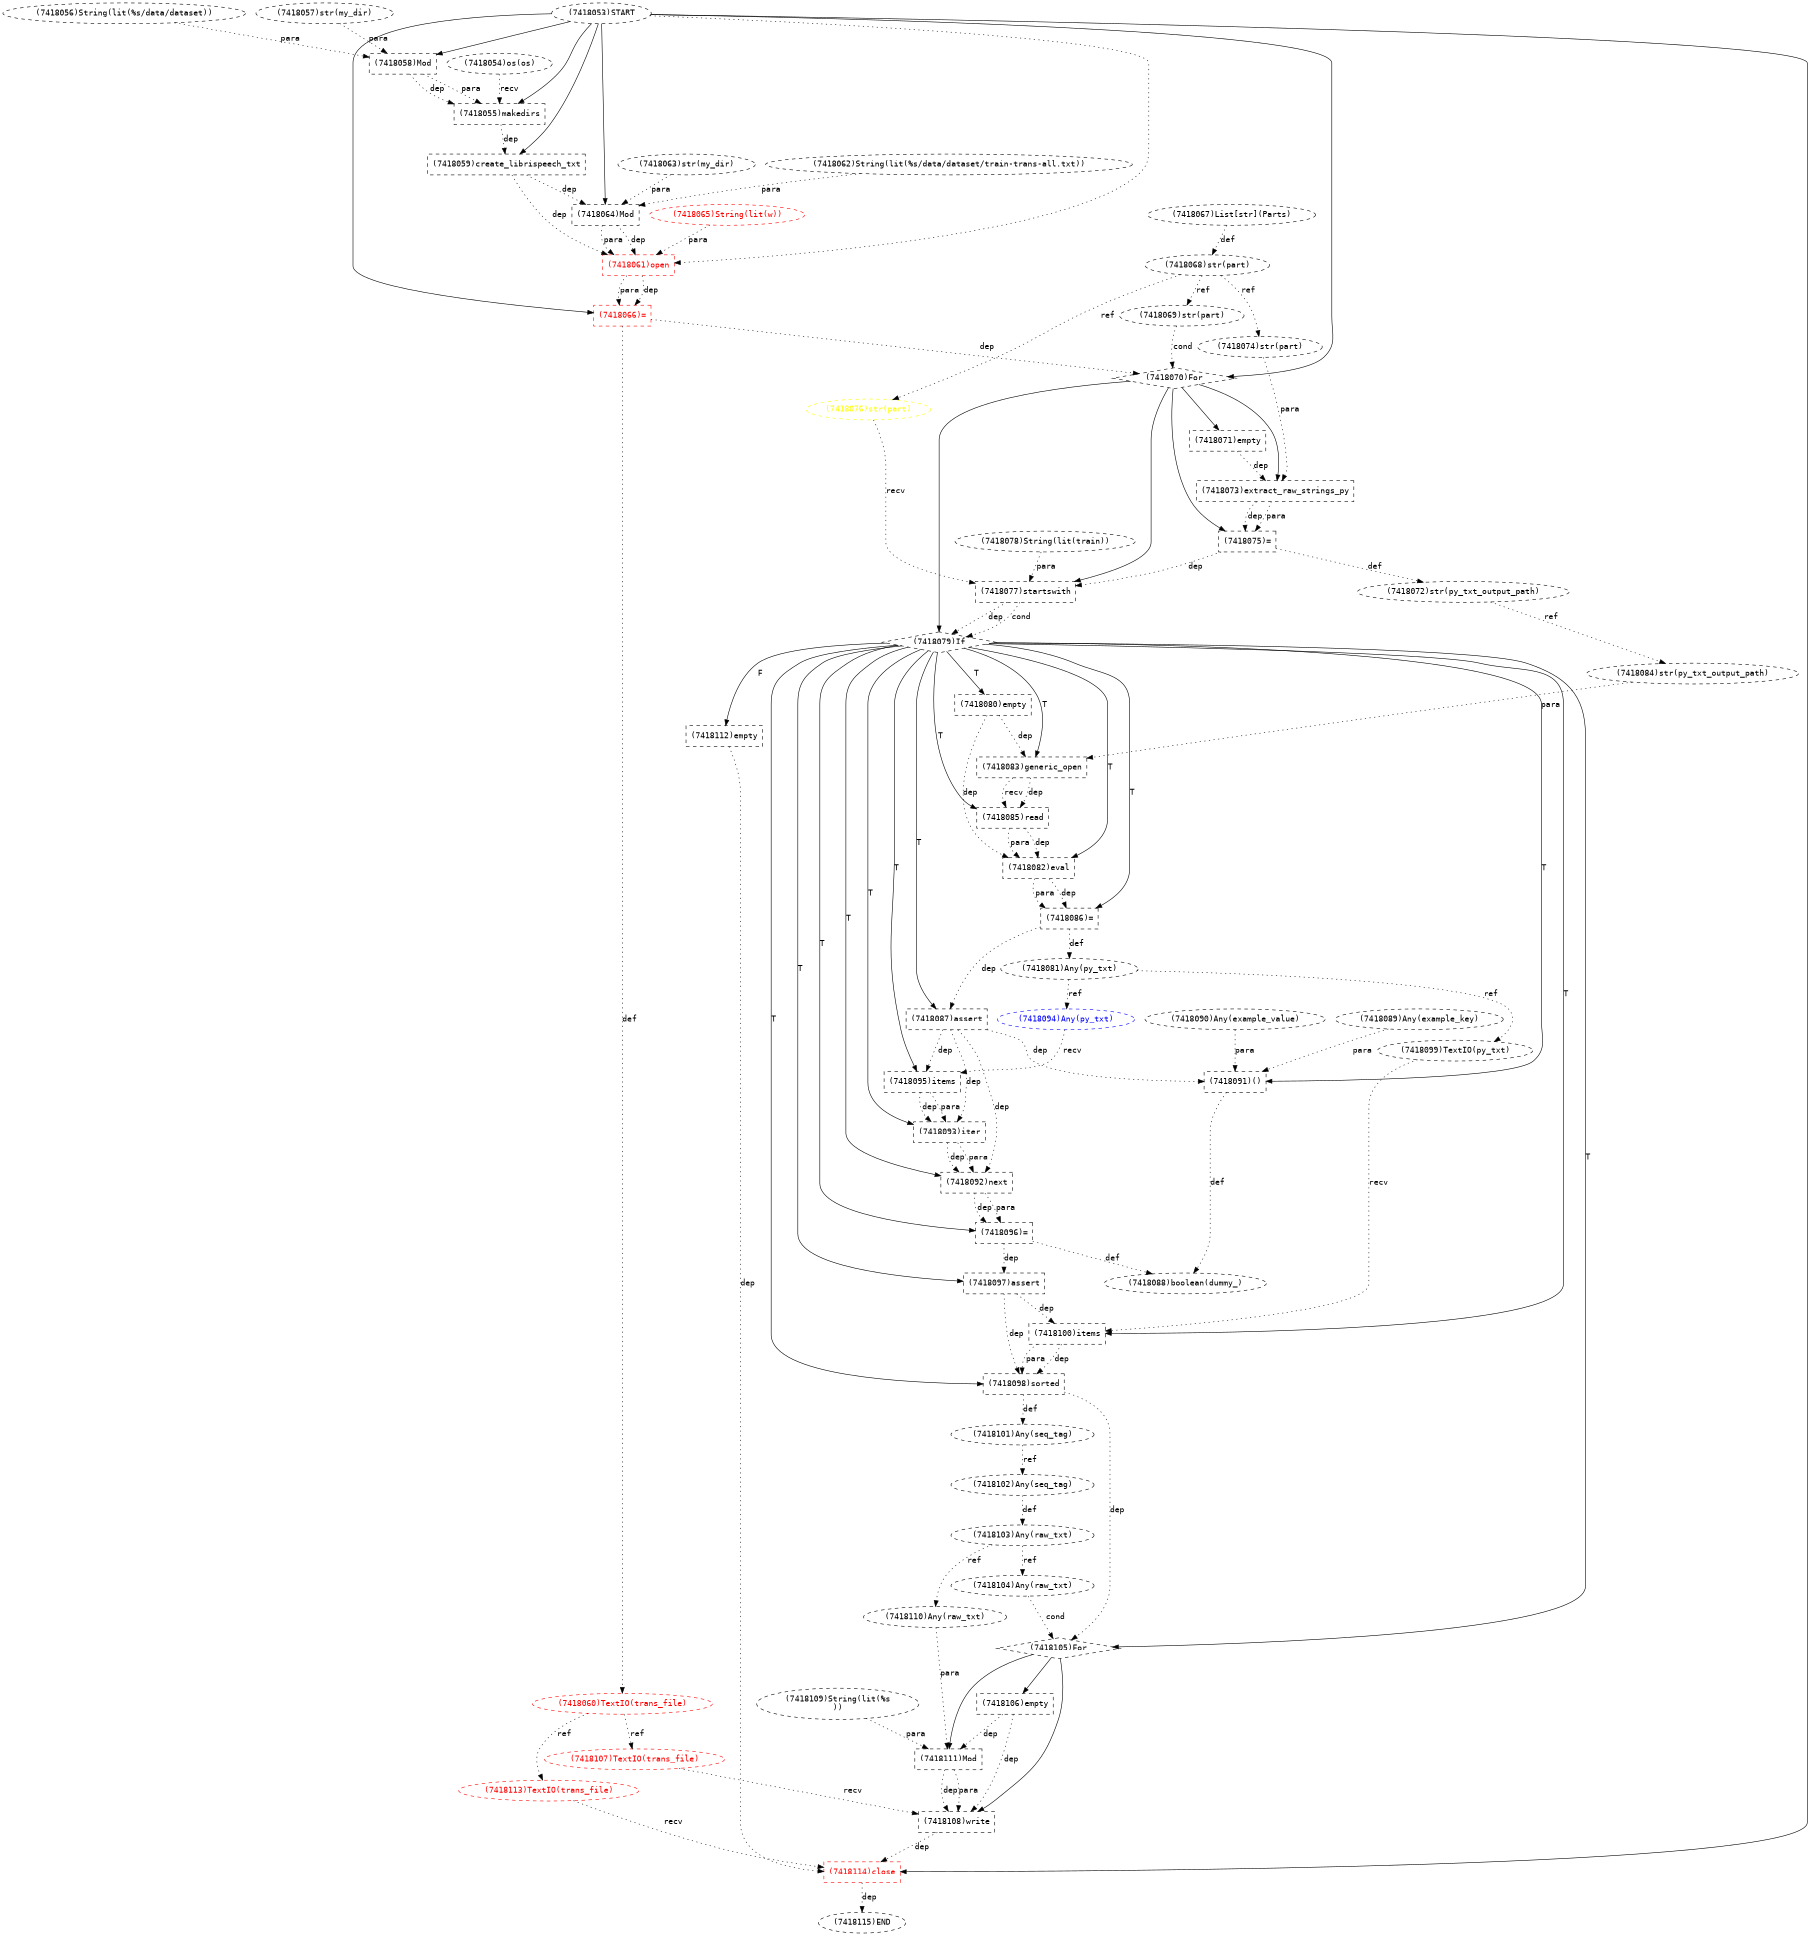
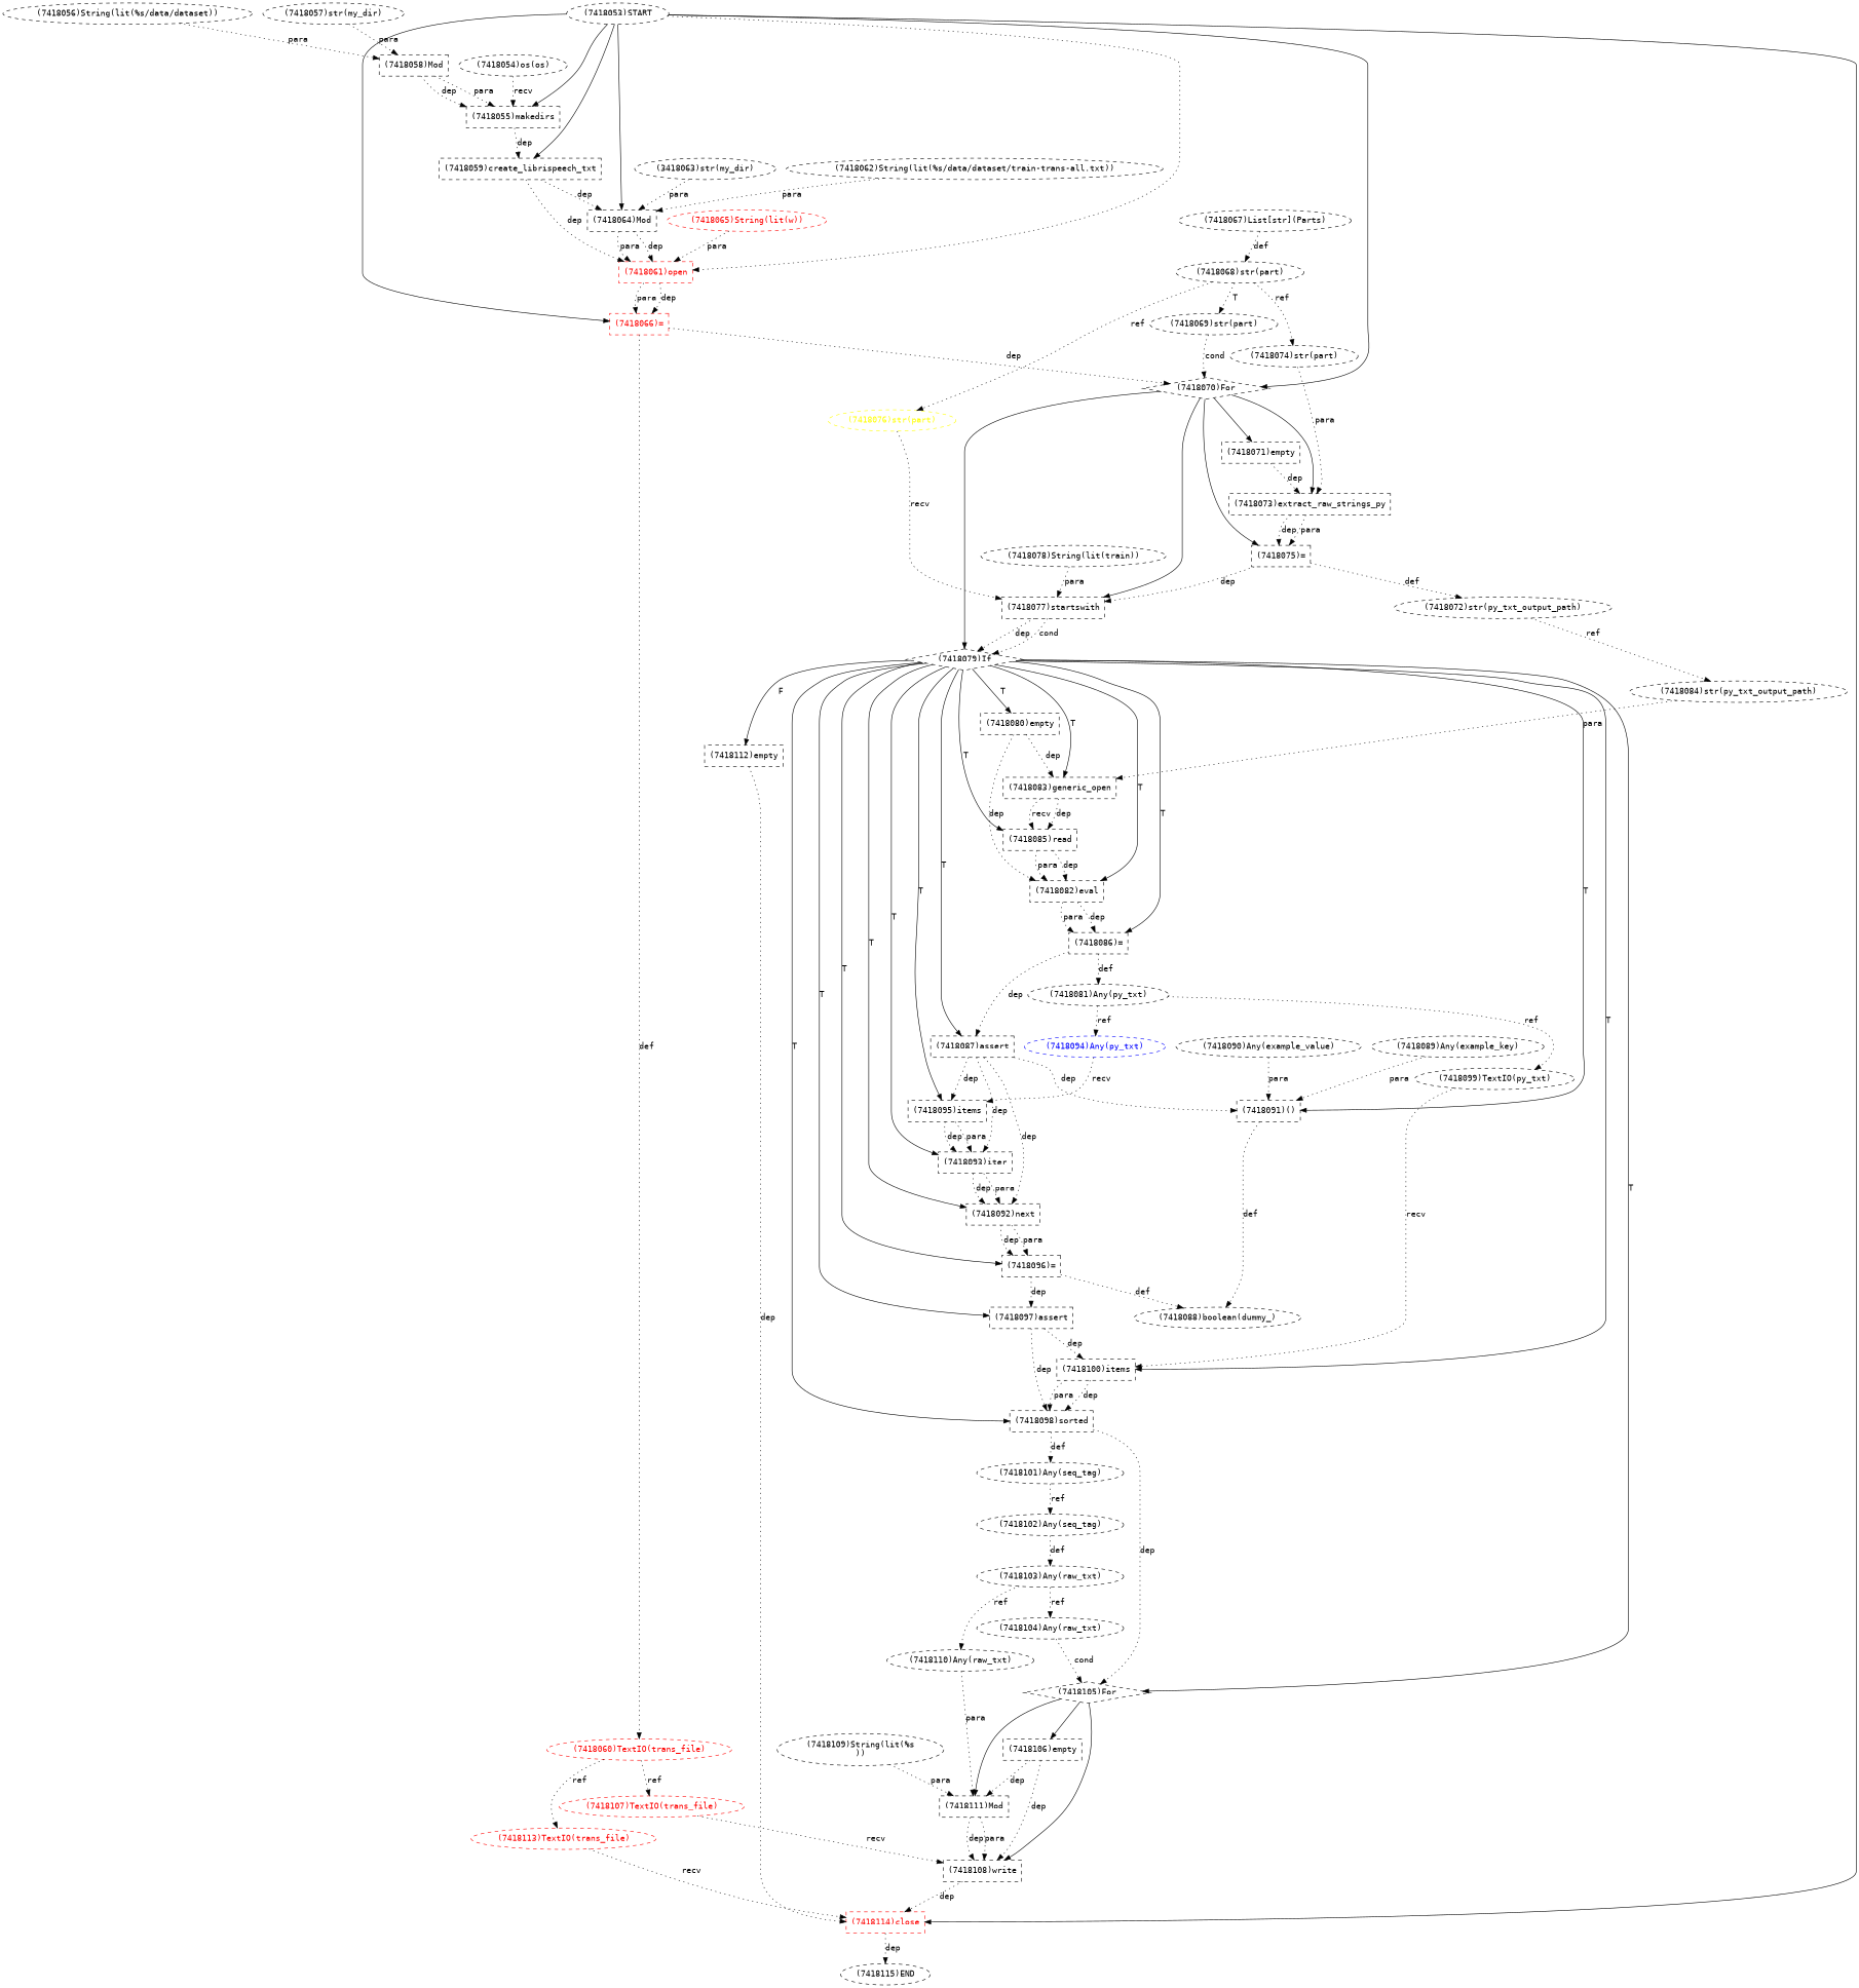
  digraph {
    fontname="DejaVu Sans Mono"
    node [fontname="DejaVu Sans Mono" shape=box style=dashed]
    edge [fontname="DejaVu Sans Mono" style=dotted]
    n1 [label="(7418111)Mod"]
    n2 [label="(7418108)write"]
    n3 [color=red fontcolor=red label="(7418114)close"]
    n4 [label="(7418092)next"]
    n5 [label="(7418096)="]
    n6 [label="(7418097)assert"]
    n7 [label="(7418088)boolean(dummy_)" shape=ellipse]
    n8 [label="(7418110)Any(raw_txt)" shape=ellipse]
    n9 [label="(7418058)Mod"]
    n10 [label="(7418055)makedirs"]
    n11 [label="(7418059)create_librispeech_txt"]
    n12 [label="(7418079)If" shape=diamond]
    n13 [label="(7418093)iter"]
    n14 [label="(7418112)empty"]
    n15 [label="(7418086)="]
    n16 [label="(7418091)()"]
    n17 [label="(7418098)sorted"]
    n18 [label="(7418100)items"]
    n19 [label="(7418082)eval"]
    n20 [label="(7418105)For" shape=diamond]
    n21 [label="(7418080)empty"]
    n22 [label="(7418087)assert"]
    n23 [label="(7418085)read"]
    n24 [label="(7418095)items"]
    n25 [label="(7418083)generic_open"]
    n26 [label="(7418081)Any(py_txt)" shape=ellipse]
    n27 [label="(7418101)Any(seq_tag)" shape=ellipse]
    n28 [label="(7418106)empty"]
    n29 [label="(7418089)Any(example_key)" shape=ellipse]
-   n30 [label="(7418063)str(my_dir)" shape=ellipse]
+   n30 [label="(3418063)str(my_dir)" shape=ellipse]
    n31 [label="(7418064)Mod"]
    n32 [color=red fontcolor=red label="(7418061)open"]
    n33 [label="(7418074)str(part)" shape=ellipse]
    n34 [label="(7418073)extract_raw_strings_py"]
    n35 [label="(7418075)="]
    n36 [label="(7418069)str(part)" shape=ellipse]
    n37 [label="(7418070)For" shape=diamond]
    n38 [label="(7418077)startswith"]
    n39 [label="(7418071)empty"]
    n40 [label="(7418072)str(py_txt_output_path)" shape=ellipse]
    n41 [label="(7418115)END" shape=""]
    n42 [color=red fontcolor=red label="(7418066)="]
    n43 [color=blue fontcolor=blue label="(7418094)Any(py_txt)" shape=ellipse]
    n44 [color=black fontcolor=black label="(7418099)TextIO(py_txt)" shape=ellipse]
    n45 [label="(7418102)Any(seq_tag)" shape=ellipse]
    n46 [label="(7418103)Any(raw_txt)" shape=ellipse]
    n47 [label="(7418104)Any(raw_txt)" shape=ellipse]
    n48 [label="(7418067)List[str](Parts)" shape=ellipse]
    n49 [label="(7418068)str(part)" shape=ellipse]
    n50 [color=yellow fontcolor=yellow label="(7418076)str(part)" shape=ellipse]
    n51 [color=red fontcolor=red label="(7418060)TextIO(trans_file)" shape=ellipse]
    n52 [color=red fontcolor=red label="(7418107)TextIO(trans_file)" shape=ellipse]
    n53 [color=red fontcolor=red label="(7418113)TextIO(trans_file)" shape=ellipse]
    n54 [label="(7418090)Any(example_value)" shape=ellipse]
    n55 [label="(7418109)String(lit(%s\n))" shape=ellipse]
    n56 [label="(7418084)str(py_txt_output_path)" shape=ellipse]
    n57 [label="(7418062)String(lit(%s/data/dataset/train-trans-all.txt))" shape=ellipse]
    n58 [label="(7418078)String(lit(train))" shape=ellipse]
    n59 [label="(7418054)os(os)" shape=ellipse]
    n60 [label="(7418056)String(lit(%s/data/dataset))" shape=ellipse]
    n61 [color=red fontcolor=red label="(7418065)String(lit(w))" shape=ellipse]
    n62 [label="(7418057)str(my_dir)" shape=ellipse]
    n63 [label="(7418053)START" shape=""]
    n1 -> n2 [label=dep]
    n1 -> n2 [label=para]
    n2 -> n3 [label=dep]
    n3 -> n41 [label=dep]
    n4 -> n5 [label=dep]
    n4 -> n5 [label=para]
    n5 -> n6 [label=dep]
    n5 -> n7 [label=def]
    n6 -> n17 [label=dep]
    n6 -> n18 [label=dep]
    n8 -> n1 [label=para]
    n9 -> n10 [label=dep]
    n9 -> n10 [label=para]
    n10 -> n11 [label=dep]
    n11 -> n31 [label=dep]
    n11 -> n32 [label=dep]
    n12 -> n4 [label=T style=""]
    n12 -> n5 [label=T style=""]
    n12 -> n6 [label=T style=""]
    n12 -> n13 [label=T style=""]
    n12 -> n14 [label=F style=""]
    n12 -> n15 [label=T style=""]
    n12 -> n16 [label=T style=""]
    n12 -> n17 [label=T style=""]
    n12 -> n18 [label=T style=""]
    n12 -> n19 [label=T style=""]
    n12 -> n20 [label=T style=""]
    n12 -> n21 [label=T style=""]
    n12 -> n22 [label=T style=""]
    n12 -> n23 [label=T style=""]
    n12 -> n24 [label=T style=""]
    n12 -> n25 [label=T style=""]
    n13 -> n4 [label=dep]
    n13 -> n4 [label=para]
    n14 -> n3 [label=dep]
    n15 -> n22 [label=dep]
    n15 -> n26 [label=def]
    n16 -> n7 [label=def]
    n17 -> n20 [label=dep]
    n17 -> n27 [label=def]
    n18 -> n17 [label=dep]
    n18 -> n17 [label=para]
    n19 -> n15 [label=dep]
    n19 -> n15 [label=para]
    n20 -> n1 [style=solid]
    n20 -> n2 [style=solid]
    n20 -> n28 [style=solid]
    n21 -> n19 [label=dep]
    n21 -> n25 [label=dep]
    n22 -> n4 [label=dep]
    n22 -> n13 [label=dep]
    n22 -> n16 [label=dep]
    n22 -> n24 [label=dep]
    n23 -> n19 [label=dep]
    n23 -> n19 [label=para]
    n24 -> n13 [label=dep]
    n24 -> n13 [label=para]
    n25 -> n23 [label=dep]
    n25 -> n23 [label=recv]
    n26 -> n43 [label=ref]
    n26 -> n44 [label=ref]
    n27 -> n45 [label=ref]
    n28 -> n1 [label=dep]
    n28 -> n2 [label=dep]
    n29 -> n16 [label=para]
    n30 -> n31 [label=para]
    n31 -> n32 [label=dep]
    n31 -> n32 [label=para]
    n32 -> n42 [label=dep]
    n32 -> n42 [label=para]
    n33 -> n34 [label=para]
    n34 -> n35 [label=dep]
    n34 -> n35 [label=para]
    n35 -> n38 [label=dep]
    n35 -> n40 [label=def]
    n36 -> n37 [label=cond]
    n37 -> n12 [style=solid]
    n37 -> n34 [style=solid]
    n37 -> n35 [style=solid]
    n37 -> n38 [style=solid]
    n37 -> n39 [style=solid]
    n38 -> n12 [label=dep]
    n38 -> n12 [label=cond]
    n39 -> n34 [label=dep]
    n40 -> n56 [label=ref]
    n42 -> n37 [label=dep]
    n42 -> n51 [label=def]
    n43 -> n24 [label=recv]
    n44 -> n18 [label=recv]
    n45 -> n46 [label=def]
    n46 -> n8 [label=ref]
    n46 -> n47 [label=ref]
    n47 -> n20 [label=cond]
    n48 -> n49 [label=def]
    n49 -> n33 [label=ref]
-   n49 -> n36 [label=ref]
+   n49 -> n36 [label=T]
    n49 -> n50 [label=ref]
    n50 -> n38 [label=recv]
    n51 -> n52 [label=ref]
    n51 -> n53 [label=ref]
    n52 -> n2 [label=recv]
    n53 -> n3 [label=recv]
    n54 -> n16 [label=para]
    n55 -> n1 [label=para]
    n56 -> n25 [label=para]
    n57 -> n31 [label=para]
    n58 -> n38 [label=para]
    n59 -> n10 [label=recv]
    n60 -> n9 [label=para]
    n61 -> n32 [label=para]
    n62 -> n9 [label=para]
    n63 -> n3 [style=solid]
-   n63 -> n9 [style=solid]
    n63 -> n10 [style=solid]
    n63 -> n11 [style=solid]
    n63 -> n31 [style=solid]
    n63 -> n32
    n63 -> n37 [style=solid]
    n63 -> n42 [style=solid]
  }
